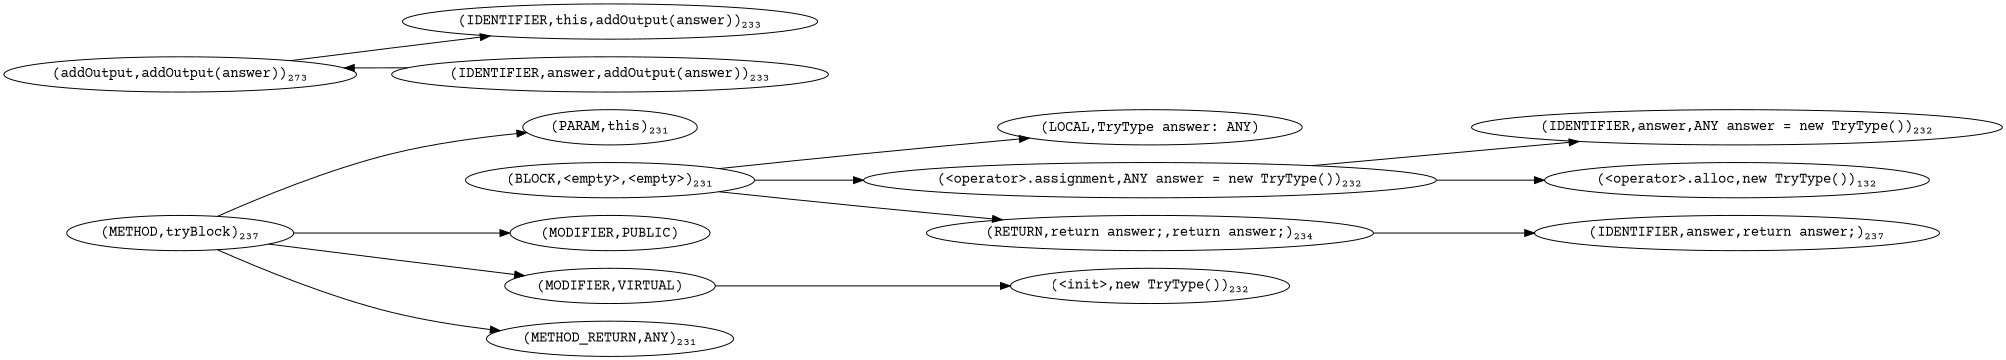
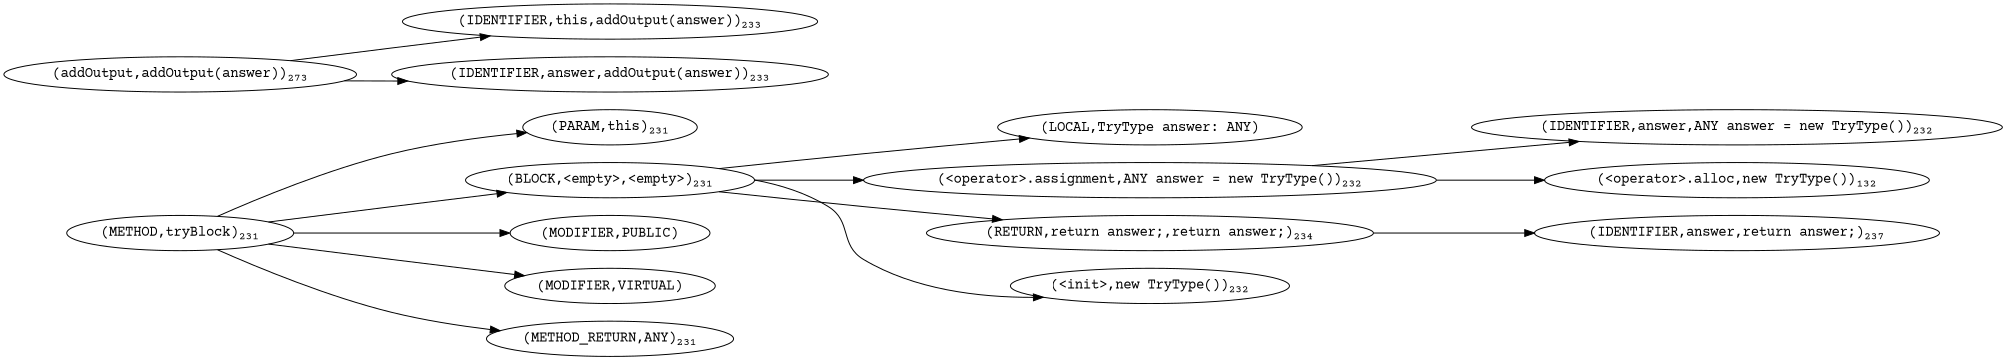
  digraph {
    fontname="Courier Prime"
    rankdir=LR
    node [fontname="Courier Prime"]
    edge [fontname="Courier Prime"]
-   n1 [label=<(METHOD,tryBlock)<SUB>237</SUB>>]
+   n1 [label=<(METHOD,tryBlock)<SUB>231</SUB>>]
    n2 [label=<(PARAM,this)<SUB>231</SUB>>]
    n3 [label=<(BLOCK,&lt;empty&gt;,&lt;empty&gt;)<SUB>231</SUB>>]
    n4 [label=<(MODIFIER,PUBLIC)>]
    n5 [label=<(MODIFIER,VIRTUAL)>]
    n6 [label=<(METHOD_RETURN,ANY)<SUB>231</SUB>>]
    n7 [label=<(LOCAL,TryType answer: ANY)>]
    n8 [label=<(&lt;operator&gt;.assignment,ANY answer = new TryType())<SUB>232</SUB>>]
    n9 [label=<(&lt;init&gt;,new TryType())<SUB>232</SUB>>]
    n10 [label=<(RETURN,return answer;,return answer;)<SUB>234</SUB>>]
    n11 [label=<(IDENTIFIER,answer,ANY answer = new TryType())<SUB>232</SUB>>]
    n12 [label=<(&lt;operator&gt;.alloc,new TryType())<SUB>132</SUB>>]
    n13 [label=<(addOutput,addOutput(answer))<SUB>273</SUB>>]
    n14 [label=<(IDENTIFIER,this,addOutput(answer))<SUB>233</SUB>>]
    n15 [label=<(IDENTIFIER,answer,addOutput(answer))<SUB>233</SUB>>]
    n16 [label=<(IDENTIFIER,answer,return answer;)<SUB>237</SUB>>]
    n1 -> n2
+   n1 -> n3
    n1 -> n4
    n1 -> n5
    n1 -> n6
    n3 -> n7
    n3 -> n8
-   n5 -> n9
+   n3 -> n9
    n3 -> n10
    n8 -> n11
    n8 -> n12
    n10 -> n16
    n13 -> n14
-   n15 -> n13
+   n13 -> n15
  }
